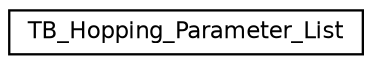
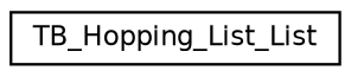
  digraph {
    rankdir=TB
-   n1 [color=black fillcolor=white fontname=Helvetica fontsize=10 height=0.2 label=TB_Hopping_Parameter_List shape=record style=filled width=0.4]
+   n1 [color=black fillcolor=white fontname=Helvetica fontsize=10 height=0.2 label=TB_Hopping_List_List shape=record style=filled width=0.4]
  }
